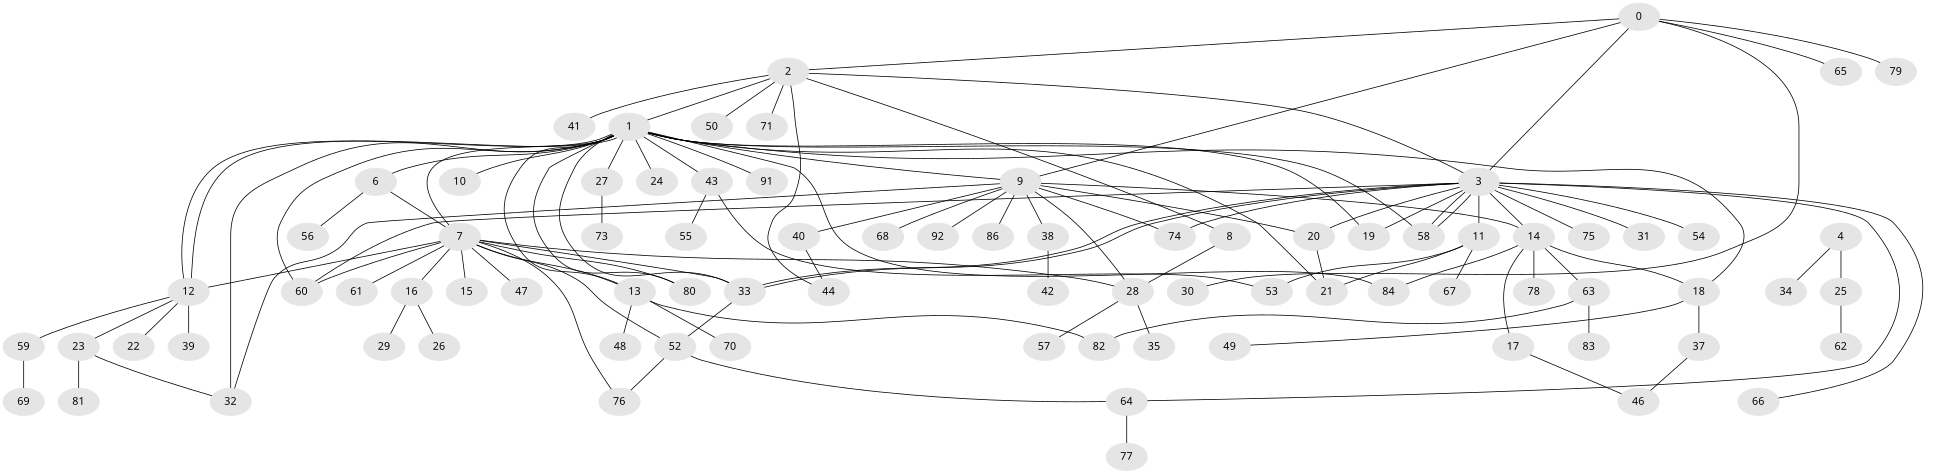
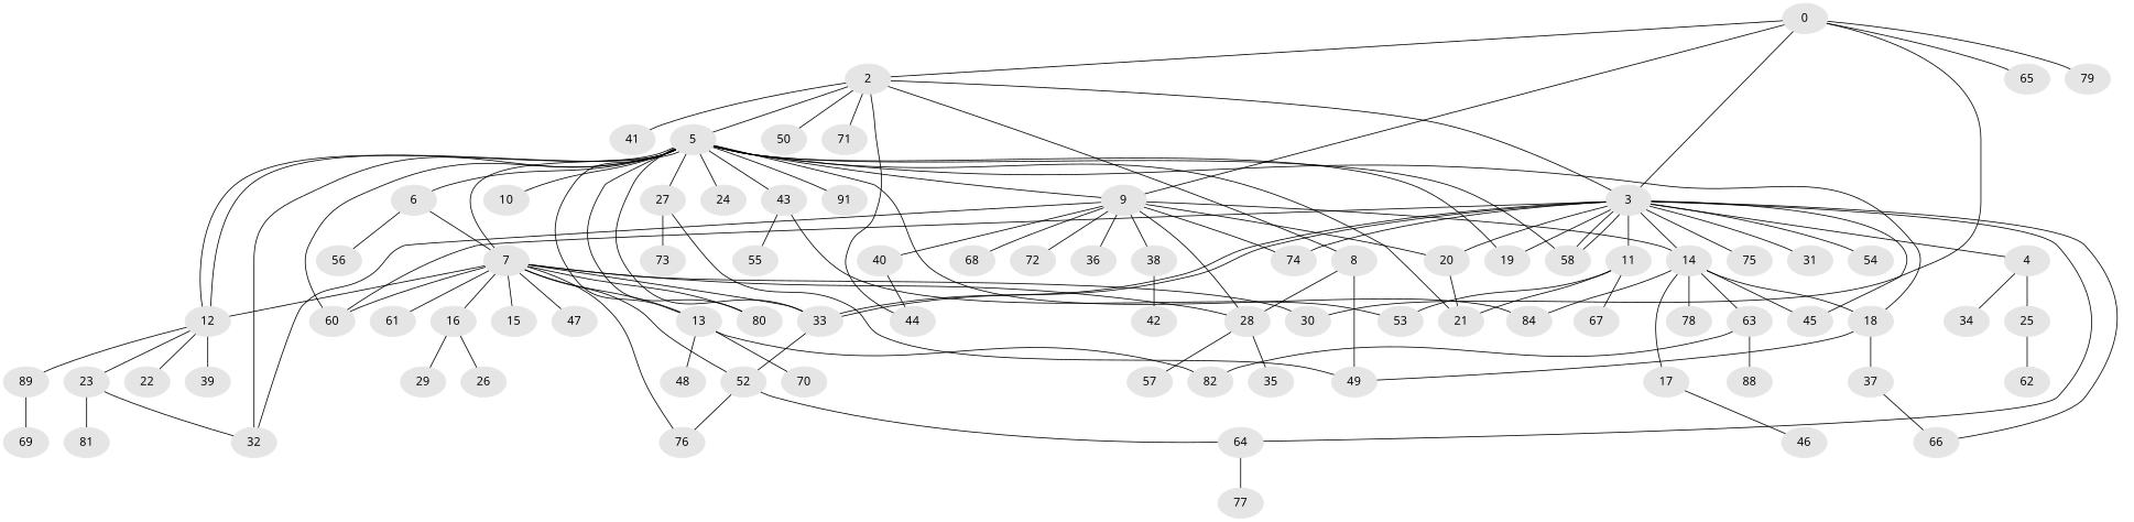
  graph {
    fontname="Noto Sans"
    node [color=gray90 fontname="Noto Sans" style=filled]
    edge [fontname="Noto Sans"]
    n1 [label=0]
    2
    3
    9
    30
    65
    79
-   5 [label=1]
+   5
    8
    41
    44
    50
    71
    4
    11
    14
    19
    20
    31
    33
+   45
    54
    58
    60
    64
    66
    74
    75
    32
    28
-   36 [label=86]
+   36
    38
    40
    68
-   72 [label=92]
+   72
    6
    7
    10
    12
    13
    18
    21
    24
    27
    43
    n46 [label=91]
    80
    84
    49
    25
    34
    53
    67
    17
    63
    78
    52
    77
    62
    56
    15
    16
    47
    61
    76
    22
    23
    39
-   59
+   59 [label=89]
    48
    70
    82
    37
    73
    55
    26
    29
    35
    57
    42
    81
    69
    46
-   83
+   83 [label=88]
    n1 -- 2
    n1 -- 3
    n1 -- 9
    n1 -- 30
    n1 -- 65
    n1 -- 79
    2 -- 3
    2 -- 5
    2 -- 8
    2 -- 41
    2 -- 44
    2 -- 50
    2 -- 71
+   3 -- 4
    3 -- 11
    3 -- 14
    3 -- 19
    3 -- 20
    3 -- 31
    3 -- 33
    3 -- 33
+   3 -- 45
    3 -- 54
    3 -- 58
    3 -- 58
    3 -- 60
    3 -- 64
    3 -- 66
    3 -- 74
    3 -- 75
    9 -- 14
    9 -- 20
    9 -- 74
    9 -- 32
    9 -- 28
    9 -- 36
    9 -- 38
    9 -- 40
    9 -- 68
    9 -- 72
    5 -- 9
    5 -- 19
    5 -- 33
    5 -- 58
    5 -- 60
    5 -- 32
    5 -- 6
    5 -- 7
    5 -- 10
    5 -- 12
    5 -- 12
    5 -- 13
    5 -- 18
    5 -- 21
    5 -- 24
    5 -- 27
    5 -- 43
    5 -- n46
    5 -- 80
    5 -- 84
    8 -- 28
+   8 -- 49
    4 -- 25
    4 -- 34
    11 -- 21
    11 -- 53
    11 -- 67
+   14 -- 45
    14 -- 18
    14 -- 84
    14 -- 17
    14 -- 63
    14 -- 78
    20 -- 21
    33 -- 52
    64 -- 77
    28 -- 35
    28 -- 57
    38 -- 42
    40 -- 44
    6 -- 7
    6 -- 56
+   7 -- 30
    7 -- 33
    7 -- 60
    7 -- 28
    7 -- 12
    7 -- 13
    7 -- 80
    7 -- 52
    7 -- 15
    7 -- 16
    7 -- 47
    7 -- 61
    7 -- 76
    12 -- 22
    12 -- 23
    12 -- 39
    12 -- 59
    13 -- 48
    13 -- 70
    13 -- 82
    18 -- 49
    18 -- 37
+   27 -- 49
    27 -- 73
    43 -- 53
    43 -- 55
    25 -- 62
    17 -- 46
    63 -- 82
    63 -- 83
    52 -- 64
    52 -- 76
    16 -- 26
    16 -- 29
    23 -- 32
    23 -- 81
    59 -- 69
-   37 -- 46
+   37 -- 66
  }
